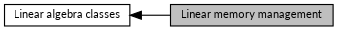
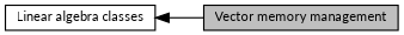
  digraph {
    rankdir=LR
    fontname=Lato
    node [color=black fontname=Lato fontsize=10 shape=box style=filled]
-   n1 [fillcolor=grey75 fontcolor=black height=0.2 label="Linear memory management" width=0.4]
+   n1 [fillcolor=grey75 fontcolor=black height=0.2 label="Vector memory management" width=0.4]
    n2 [fillcolor=white height=0.2 label="Linear algebra classes" width=0.4]
    n2 -> n1 [dir=back fontname=Lato fontsize=10 labelfontname=Helvetica labelfontsize=10 shape=plaintext style=solid]
  }
